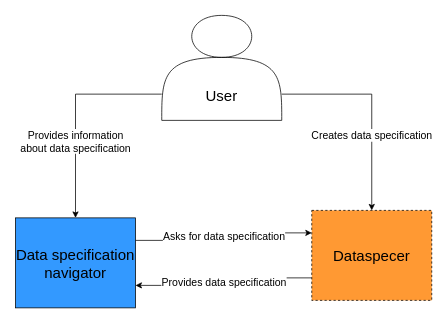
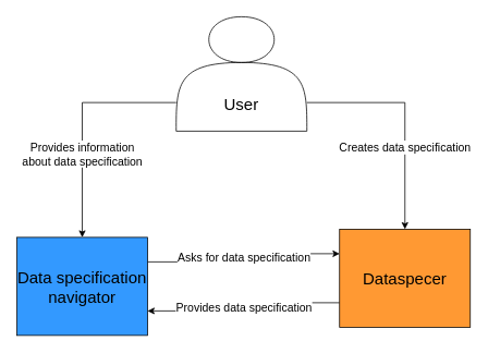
  <mxCell id="0" />
  <mxCell id="1" parent="0" />
  <mxCell id="2" value="&lt;font style=&quot;font-size: 14px;&quot;&gt;Creates data specification&lt;/font&gt;" style="edgeStyle=orthogonalEdgeStyle;rounded=0;orthogonalLoop=1;jettySize=auto;html=1;entryX=0.5;entryY=0;entryDx=0;entryDy=0;exitX=1;exitY=0.75;exitDx=0;exitDy=0;" parent="1" source="4" target="8" edge="1"><mxGeometry x="0.273" relative="1" as="geometry"><mxPoint as="offset" /></mxGeometry></mxCell>
  <mxCell id="3" value="&lt;font style=&quot;font-size: 14px;&quot;&gt;Provides information&lt;/font&gt;&lt;div&gt;&lt;font style=&quot;font-size: 14px;&quot;&gt;about data specification&lt;/font&gt;&lt;/div&gt;" style="edgeStyle=orthogonalEdgeStyle;rounded=0;orthogonalLoop=1;jettySize=auto;html=1;entryX=0.5;entryY=0;entryDx=0;entryDy=0;exitX=0;exitY=0.75;exitDx=0;exitDy=0;" parent="1" source="4" target="6" edge="1"><mxGeometry x="0.273" relative="1" as="geometry"><mxPoint as="offset" /></mxGeometry></mxCell>
  <mxCell id="4" value="&lt;div&gt;&lt;font style=&quot;font-size: 20px;&quot;&gt;&lt;br&gt;&lt;/font&gt;&lt;/div&gt;&lt;div&gt;&lt;font style=&quot;font-size: 20px;&quot;&gt;&lt;br&gt;&lt;/font&gt;&lt;/div&gt;&lt;div&gt;&lt;font style=&quot;font-size: 20px;&quot;&gt;&lt;br&gt;&lt;/font&gt;&lt;/div&gt;&lt;font style=&quot;font-size: 20px;&quot;&gt;User&lt;/font&gt;" style="shape=actor;whiteSpace=wrap;html=1;" parent="1" vertex="1"><mxGeometry x="215" y="20" width="160" height="140" as="geometry" /></mxCell>
  <mxCell id="5" value="&lt;font style=&quot;font-size: 14px;&quot;&gt;Asks for data specification&lt;/font&gt;" style="edgeStyle=orthogonalEdgeStyle;rounded=0;orthogonalLoop=1;jettySize=auto;html=1;exitX=1;exitY=0.25;exitDx=0;exitDy=0;entryX=0;entryY=0.25;entryDx=0;entryDy=0;" parent="1" source="6" target="8" edge="1"><mxGeometry relative="1" as="geometry"><mxPoint as="offset" /></mxGeometry></mxCell>
  <mxCell id="6" value="&lt;font style=&quot;font-size: 20px;&quot;&gt;Data specification navigator&lt;/font&gt;" style="rounded=0;whiteSpace=wrap;html=1;fillColor=#3399FF;" parent="1" vertex="1"><mxGeometry x="20" y="290" width="160" height="120" as="geometry" /></mxCell>
  <mxCell id="7" value="&lt;font style=&quot;font-size: 14px;&quot;&gt;Provides data specification&lt;/font&gt;" style="edgeStyle=orthogonalEdgeStyle;rounded=0;orthogonalLoop=1;jettySize=auto;html=1;entryX=1;entryY=0.75;entryDx=0;entryDy=0;exitX=0;exitY=0.75;exitDx=0;exitDy=0;" parent="1" source="8" target="6" edge="1"><mxGeometry relative="1" as="geometry" /></mxCell>
- <mxCell id="8" value="&lt;font style=&quot;font-size: 20px;&quot;&gt;Dataspecer&lt;/font&gt;" style="rounded=0;whiteSpace=wrap;html=1;fillColor=#FF9933;dashed=1;" parent="1" vertex="1"><mxGeometry x="415" y="280" width="160" height="120" as="geometry" /></mxCell>
+ <mxCell id="8" value="&lt;font style=&quot;font-size: 20px;&quot;&gt;Dataspecer&lt;/font&gt;" style="rounded=0;whiteSpace=wrap;html=1;fillColor=#FF9933;" parent="1" vertex="1"><mxGeometry x="415" y="280" width="160" height="120" as="geometry" /></mxCell>
